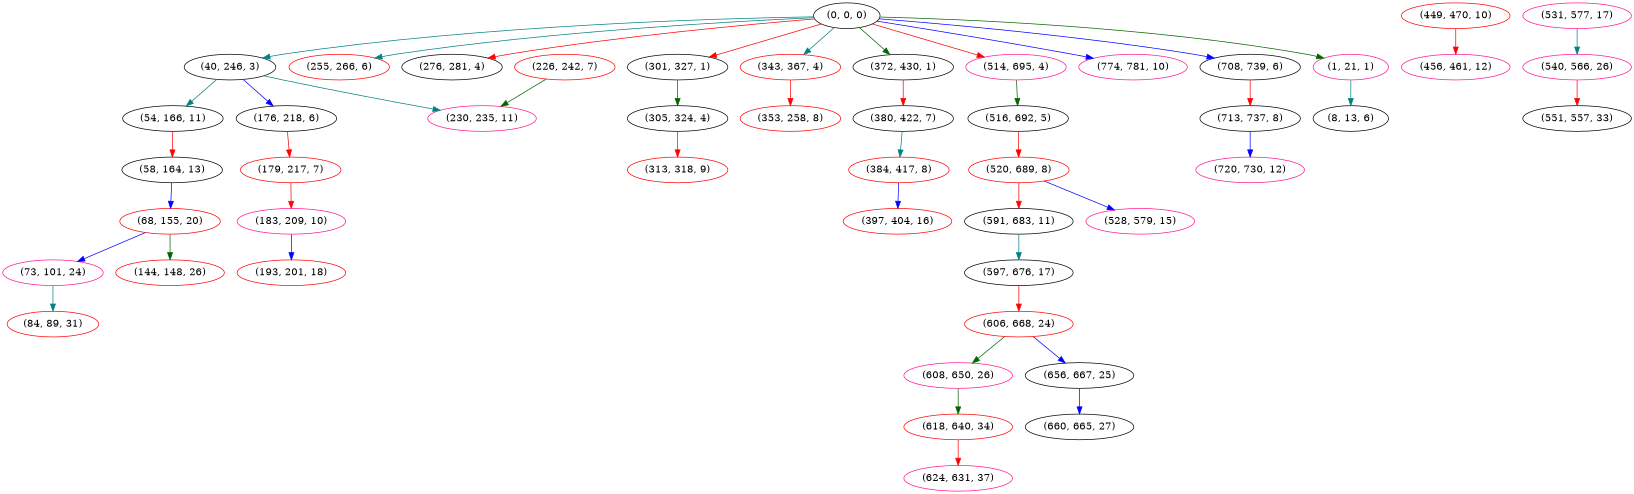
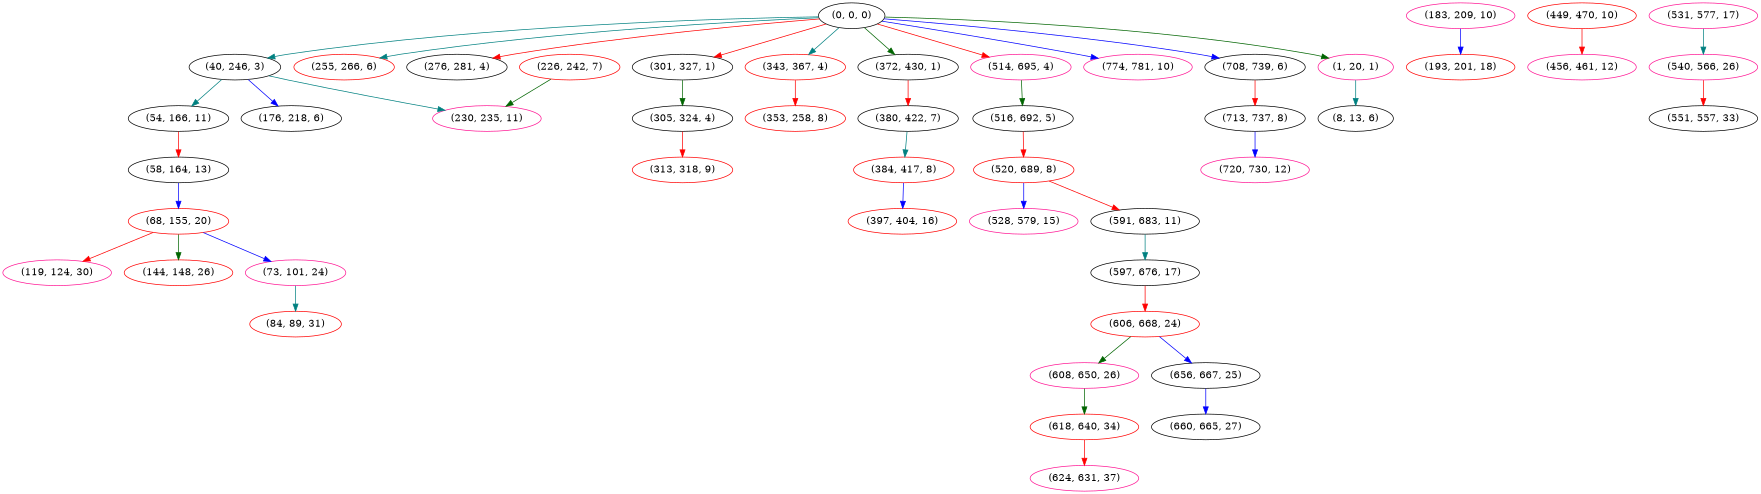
  digraph {
    node [color=black]
    edge [color=red]
-   "(1, 20, 1)" [color=deeppink label="(1, 21, 1)"]
+   "(1, 20, 1)" [color=deeppink]
    "(0, 0, 0)"
    "(40, 246, 3)"
    "(255, 266, 6)" [color=red]
    "(276, 281, 4)"
    "(301, 327, 1)"
    "(343, 367, 4)" [color=red]
    "(372, 430, 1)"
    "(514, 695, 4)" [color=deeppink]
    "(708, 739, 6)"
    "(774, 781, 10)" [color=deeppink]
    "(8, 13, 6)"
    "(54, 166, 11)"
    "(176, 218, 6)"
    "(230, 235, 11)" [color=deeppink]
    "(305, 324, 4)"
    n17 [color=red label="(353, 258, 8)"]
    "(380, 422, 7)"
    "(516, 692, 5)"
    "(713, 737, 8)"
    "(58, 164, 13)"
-   "(179, 217, 7)" [color=red]
    "(226, 242, 7)" [color=red]
    "(68, 155, 20)" [color=red]
    "(73, 101, 24)" [color=deeppink]
+   "(119, 124, 30)" [color=deeppink]
    "(144, 148, 26)" [color=red]
    "(84, 89, 31)" [color=red]
    "(183, 209, 10)" [color=deeppink]
    "(193, 201, 18)" [color=red]
    "(313, 318, 9)" [color=red]
    "(384, 417, 8)" [color=red]
    "(397, 404, 16)" [color=red]
    "(449, 470, 10)" [color=red]
    "(456, 461, 12)" [color=deeppink]
    "(520, 689, 8)" [color=red]
    "(528, 579, 15)" [color=deeppink]
    "(591, 683, 11)"
    "(597, 676, 17)"
    "(531, 577, 17)" [color=deeppink]
    "(540, 566, 26)" [color=deeppink]
    "(551, 557, 33)"
    "(606, 668, 24)" [color=red]
    "(608, 650, 26)" [color=deeppink]
    "(656, 667, 25)"
    "(618, 640, 34)" [color=red]
    "(660, 665, 27)"
    "(624, 631, 37)" [color=deeppink]
    "(720, 730, 12)" [color=deeppink]
    "(1, 20, 1)" -> "(8, 13, 6)" [color=teal]
    "(0, 0, 0)" -> "(1, 20, 1)" [color=darkgreen]
    "(0, 0, 0)" -> "(40, 246, 3)" [color=teal]
    "(0, 0, 0)" -> "(255, 266, 6)" [color=teal]
    "(0, 0, 0)" -> "(276, 281, 4)"
    "(0, 0, 0)" -> "(301, 327, 1)"
    "(0, 0, 0)" -> "(343, 367, 4)" [color=teal]
    "(0, 0, 0)" -> "(372, 430, 1)" [color=darkgreen]
    "(0, 0, 0)" -> "(514, 695, 4)"
    "(0, 0, 0)" -> "(708, 739, 6)" [color=blue]
    "(0, 0, 0)" -> "(774, 781, 10)" [color=blue]
    "(40, 246, 3)" -> "(54, 166, 11)" [color=teal]
    "(40, 246, 3)" -> "(176, 218, 6)" [color=blue]
    "(40, 246, 3)" -> "(230, 235, 11)" [color=teal]
    "(301, 327, 1)" -> "(305, 324, 4)" [color=darkgreen]
    "(343, 367, 4)" -> n17
    "(372, 430, 1)" -> "(380, 422, 7)"
    "(514, 695, 4)" -> "(516, 692, 5)" [color=darkgreen]
    "(708, 739, 6)" -> "(713, 737, 8)"
    "(54, 166, 11)" -> "(58, 164, 13)"
-   "(176, 218, 6)" -> "(179, 217, 7)"
    "(305, 324, 4)" -> "(313, 318, 9)"
    "(380, 422, 7)" -> "(384, 417, 8)" [color=teal]
    "(516, 692, 5)" -> "(520, 689, 8)"
    "(713, 737, 8)" -> "(720, 730, 12)" [color=blue]
    "(58, 164, 13)" -> "(68, 155, 20)" [color=blue]
-   "(179, 217, 7)" -> "(183, 209, 10)"
    "(226, 242, 7)" -> "(230, 235, 11)" [color=darkgreen]
    "(68, 155, 20)" -> "(73, 101, 24)" [color=blue]
+   "(68, 155, 20)" -> "(119, 124, 30)"
    "(68, 155, 20)" -> "(144, 148, 26)" [color=darkgreen]
    "(73, 101, 24)" -> "(84, 89, 31)" [color=teal]
    "(183, 209, 10)" -> "(193, 201, 18)" [color=blue]
    "(384, 417, 8)" -> "(397, 404, 16)" [color=blue]
    "(449, 470, 10)" -> "(456, 461, 12)"
    "(520, 689, 8)" -> "(528, 579, 15)" [color=blue]
    "(520, 689, 8)" -> "(591, 683, 11)"
    "(591, 683, 11)" -> "(597, 676, 17)" [color=teal]
    "(597, 676, 17)" -> "(606, 668, 24)"
    "(531, 577, 17)" -> "(540, 566, 26)" [color=teal]
    "(540, 566, 26)" -> "(551, 557, 33)"
    "(606, 668, 24)" -> "(608, 650, 26)" [color=darkgreen]
    "(606, 668, 24)" -> "(656, 667, 25)" [color=blue]
    "(608, 650, 26)" -> "(618, 640, 34)" [color=darkgreen]
    "(656, 667, 25)" -> "(660, 665, 27)" [color=blue]
    "(618, 640, 34)" -> "(624, 631, 37)"
  }
